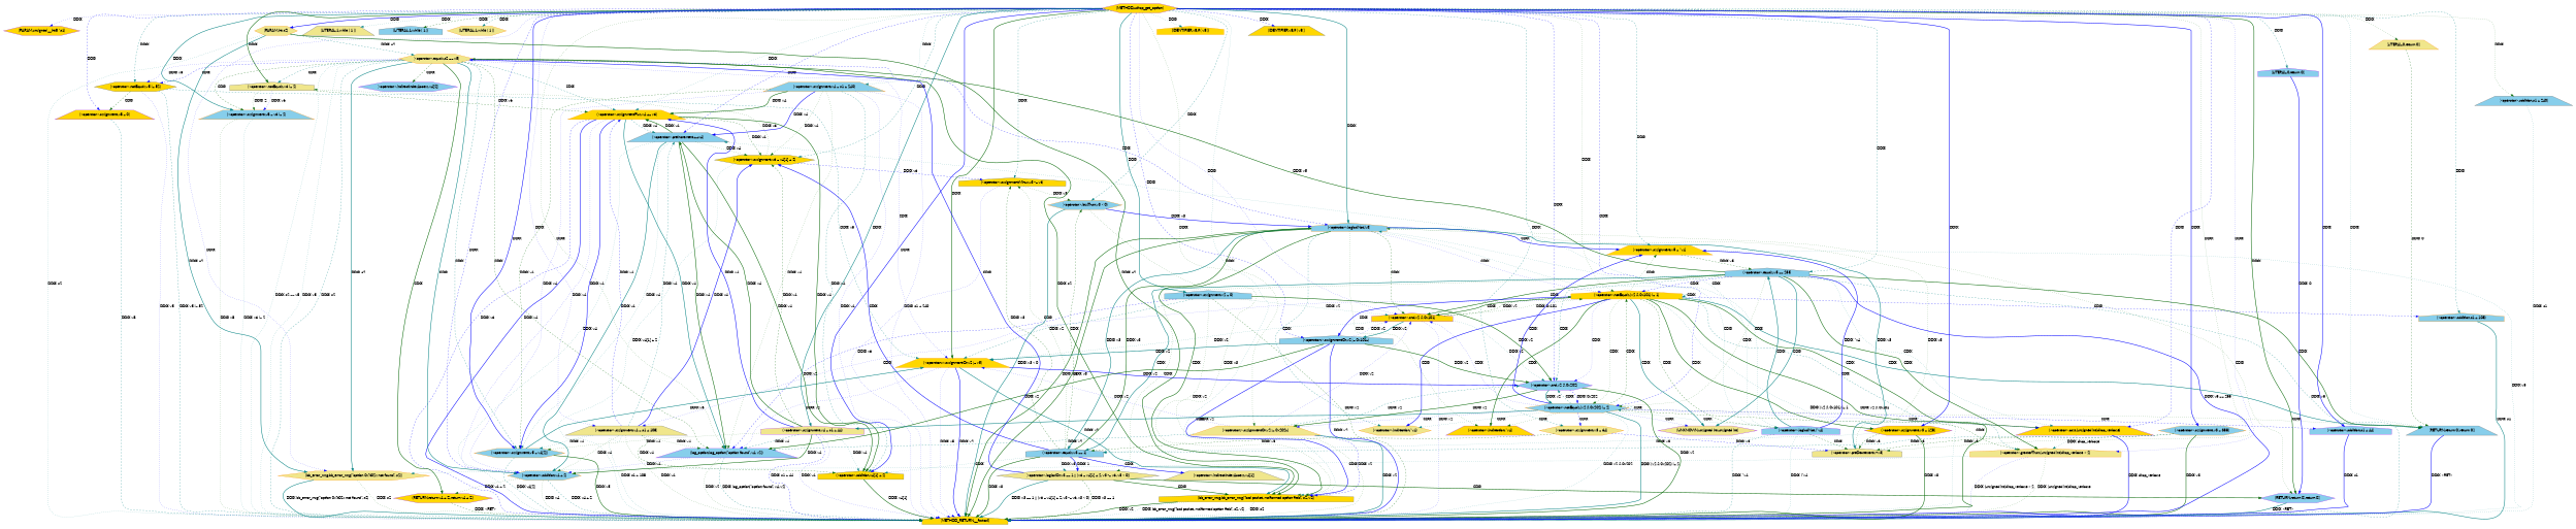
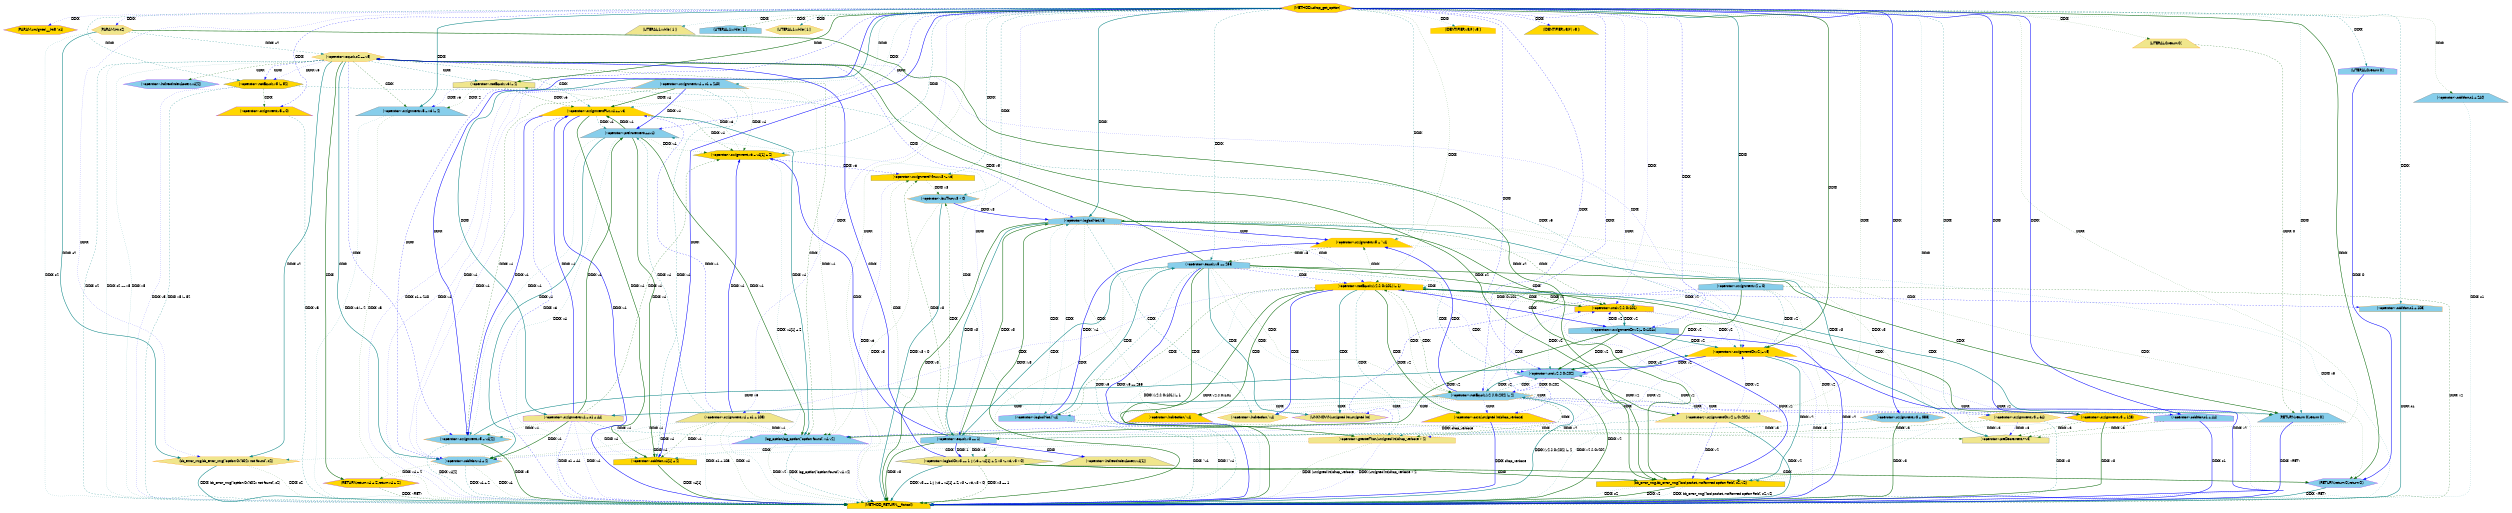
  digraph {
    fontname=Lato
    node [color=darkorange fillcolor=skyblue fontname=Lato shape=hexagon style=filled]
    edge [color=teal fontname=Lato style=dotted]
    n1 [color=purple fillcolor=gold label="(METHOD,udhcp_get_option)"]
    n2 [color=purple fillcolor=gold label="(PARAM,unsigned __int8 *a1)"]
    n3 [fillcolor=khaki label="(PARAM,int a2)"]
    n4 [color=gray40 label="(<operator>.assignment,v2 = 0)" shape=house]
    n5 [label="(<operator>.assignment,v3 = 388)"]
    n6 [label="(<operator>.assignment,v4 = a1 + 240)" shape=trapezium]
    n7 [color=gray40 label="(<operator>.addition,a1 + 240)" shape=trapezium]
    n8 [color=gray40 fillcolor=khaki label="(LITERAL,1,while ( 1 ))" shape=trapezium]
    n9 [color=gray40 label="(LITERAL,1,while ( 1 ))" shape=house]
    n10 [fillcolor=khaki label="(LITERAL,1,while ( 1 ))"]
    n11 [fillcolor=gold label="(<operator>.assignment,v5 = *v4)" shape=trapezium]
    n12 [color=gray40 fillcolor=khaki label="(<operator>.preDecrement,--v3)" shape=house]
    n13 [color=gray40 label="(<operator>.preIncrement,++v4)" shape=trapezium]
    n14 [color=gray40 label="(<operator>.equals,v5 == 255)" shape=house]
    n15 [color=gray40 label="(<operator>.equals,v3 == 1)" shape=house]
    n16 [color=gray40 fillcolor=gold label="(<operator>.assignment,v6 = v4[1] + 2)"]
    n17 [color=gray40 fillcolor=gold label="(<operator>.addition,v4[1] + 2)" shape=house]
    n18 [color=gray40 fillcolor=gold label="(<operator>.assignmentMinus,v3 -= v6)" shape=house]
    n19 [label="(<operator>.lessThan,v3 < 0)"]
    n20 [color=gray40 fillcolor=gold label="(bb_error_msg,bb_error_msg(\"bad packet, malformed option field\", a2, v2))" shape=house]
    n21 [color=purple label="(RETURN,return 0;,return 0;)"]
    n22 [color=purple label="(LITERAL,0,return 0;)" shape=house]
    n23 [color=purple label="(log_option,log_option(\"option found\", v4, v2))" shape=trapezium]
    n24 [label="(<operator>.addition,v4 + 2)"]
-   n25 [label="(<operator>.assignment,v8 = v6 != 2)" shape=trapezium]
+   n25 [color=gray40 label="(<operator>.assignment,v8 = v6 != 2)" shape=trapezium]
    n26 [color=gray40 fillcolor=khaki label="(<operator>.notEquals,v6 != 2)" shape=house]
    n27 [color=gray40 fillcolor=gold label="(<operator>.notEquals,v5 != 52)"]
    n28 [color=purple fillcolor=gold label="(<operator>.assignment,v8 = 0)" shape=trapezium]
    n29 [fillcolor=gold label="(IDENTIFIER,v8,if ( v8 ))" shape=house]
    n30 [label="(<operator>.assignment,v5 = v4[2])"]
    n31 [fillcolor=gold label="(<operator>.assignmentPlus,v4 += v6)" shape=trapezium]
    n32 [color=gray40 fillcolor=gold label="(IDENTIFIER,v8,if ( v8 ))" shape=trapezium]
    n33 [fillcolor=gold label="(<operators>.assignmentOr,v2 |= v5)" shape=trapezium]
    n34 [label="(<operator>.logicalNot,!v3)" shape=house]
    n35 [fillcolor=gold label="(<operator>.notEquals,(v2 & 0x101) != 1)" shape=house]
    n36 [color=purple fillcolor=gold label="(<operator>.and,v2 & 0x101)" shape=house]
    n37 [color=gray40 label="(<operators>.assignmentOr,v2 |= 0x101u)" shape=house]
    n38 [color=gray40 fillcolor=khaki label="(<operator>.assignment,v4 = a1 + 108)" shape=trapezium]
    n39 [label="(<operator>.addition,a1 + 108)" shape=house]
    n40 [color=purple fillcolor=gold label="(<operator>.assignment,v3 = 128)"]
    n41 [label="(<operator>.notEquals,(v2 & 0x202) != 2)"]
    n42 [color=purple label="(<operator>.and,v2 & 0x202)"]
    n43 [fillcolor=khaki label="(<operators>.assignmentOr,v2 |= 0x202u)" shape=trapezium]
    n44 [color=purple fillcolor=khaki label="(<operator>.assignment,v4 = a1 + 44)" shape=house]
    n45 [color=purple label="(<operator>.addition,a1 + 44)" shape=house]
    n46 [fillcolor=khaki label="(<operator>.assignment,v3 = 64)"]
    n47 [fillcolor=khaki label="(<operator>.greaterThan,(unsigned int)dhcp_verbose > 2)" shape=house]
    n48 [color=purple fillcolor=gold label="(<operator>.cast,(unsigned int)dhcp_verbose)" shape=trapezium]
    n49 [fillcolor=khaki label="(bb_error_msg,bb_error_msg(\"option 0x%02x not found\", a2))"]
    n50 [color=gray40 label="(RETURN,return 0;,return 0;)" shape=trapezium]
    n51 [fillcolor=khaki label="(LITERAL,0,return 0;)" shape=trapezium]
    n52 [fillcolor=khaki label="(<operator>.equals,a2 == v5)"]
    n53 [color=gray40 fillcolor=gold label="(METHOD_RETURN,__fastcall)" shape=house]
    n54 [color=gray40 fillcolor=khaki label="(<operator>.logicalOr,v3 == 1 || (v6 = v4[1] + 2, v3 -= v6, v3 < 0))"]
    n55 [color=purple fillcolor=khaki label="(UNKNOWN,unsigned int,unsigned int)"]
    n56 [color=gray40 fillcolor=khaki label="(<operator>.indirectIndexAccess,v4[1])" shape=trapezium]
    n57 [color=purple fillcolor=gold label="(RETURN,return v4 + 2;,return v4 + 2;)"]
    n58 [color=purple label="(<operator>.indirectIndexAccess,v4[2])"]
    n59 [color=purple label="(<operator>.logicalNot,!*v4)" shape=house]
    n60 [color=purple fillcolor=gold label="(<operator>.indirection,*v4)" shape=trapezium]
    n61 [fillcolor=khaki label="(<operator>.indirection,*v4)"]
    n1 -> n2 [color=blue label="DDG: "]
-   n1 -> n3 [color=blue label="DDG: " style=bold]
+   n1 -> n3 [color=blue label="DDG: "]
    n1 -> n4 [label="DDG: " style=bold]
    n1 -> n5 [color=blue label="DDG: " style=bold]
    n1 -> n6 [label="DDG: "]
    n1 -> n7 [color=darkgreen label="DDG: "]
    n1 -> n8 [label="DDG: "]
    n1 -> n9 [color=darkgreen label="DDG: " style=dashed]
    n1 -> n10 [label="DDG: " style=dashed]
    n1 -> n11 [label="DDG: " style=dashed]
    n1 -> n12 [color=darkgreen label="DDG: "]
    n1 -> n13 [color=blue label="DDG: " style=dashed]
    n1 -> n14 [label="DDG: " style=dashed]
+   n1 -> n15 [color=blue label="DDG: "]
    n1 -> n16 [label="DDG: " style=dashed]
    n1 -> n17 [color=blue label="DDG: " style=bold]
    n1 -> n18 [label="DDG: " style=dashed]
    n1 -> n19 [label="DDG: " style=dashed]
    n1 -> n20 [label="DDG: "]
    n1 -> n21 [color=darkgreen label="DDG: " style=bold]
    n1 -> n22 [label="DDG: " style=dashed]
    n1 -> n23 [color=darkgreen label="DDG: "]
    n1 -> n24 [color=blue label="DDG: " style=dashed]
    n1 -> n25 [label="DDG: " style=bold]
    n1 -> n26 [color=darkgreen label="DDG: " style=bold]
    n1 -> n27 [label="DDG: " style=dashed]
    n1 -> n28 [color=blue label="DDG: " style=dashed]
    n1 -> n29 [label="DDG: "]
    n1 -> n30 [color=blue label="DDG: " style=bold]
    n1 -> n31 [label="DDG: "]
    n1 -> n32 [color=blue label="DDG: " style=dashed]
    n1 -> n33 [color=darkgreen label="DDG: " style=bold]
    n1 -> n34 [label="DDG: " style=bold]
    n1 -> n35 [color=darkgreen label="DDG: "]
    n1 -> n36 [color=blue label="DDG: "]
    n1 -> n37 [color=blue label="DDG: " style=dashed]
    n1 -> n38 [color=blue label="DDG: "]
    n1 -> n39 [label="DDG: " style=dashed]
    n1 -> n40 [color=blue label="DDG: " style=bold]
    n1 -> n41 [color=blue label="DDG: " style=dashed]
    n1 -> n42 [color=blue label="DDG: " style=dashed]
    n1 -> n43 [color=darkgreen label="DDG: "]
    n1 -> n44 [label="DDG: " style=bold]
    n1 -> n45 [color=blue label="DDG: " style=bold]
    n1 -> n46 [label="DDG: " style=dashed]
    n1 -> n47 [color=blue label="DDG: "]
    n1 -> n48 [color=blue label="DDG: " style=dashed]
    n1 -> n49 [color=blue label="DDG: "]
    n1 -> n50 [label="DDG: "]
    n1 -> n51 [color=darkgreen label="DDG: "]
    n3 -> n20 [color=darkgreen label="DDG: a2" style=bold]
    n3 -> n49 [label="DDG: a2" style=bold]
    n3 -> n52 [label="DDG: a2" style=dashed]
    n3 -> n53 [label="DDG: a2"]
    n4 -> n20 [color=darkgreen label="DDG: v2"]
    n4 -> n23 [color=blue label="DDG: v2" style=dashed]
    n4 -> n33 [label="DDG: v2" style=dashed]
    n4 -> n36 [label="DDG: v2"]
    n4 -> n42 [color=darkgreen label="DDG: v2" style=bold]
    n4 -> n53 [color=darkgreen label="DDG: v2" style=dashed]
-   n5 -> n12 [color=darkgreen label="DDG: v3" style=dashed]
+   n45 -> n12 [color=darkgreen label="DDG: v3" style=dashed]
    n5 -> n15 [label="DDG: v3" style=dashed]
    n5 -> n53 [color=darkgreen label="DDG: v3" style=bold]
    n6 -> n13 [color=blue label="DDG: v4" style=bold]
    n6 -> n16 [color=darkgreen label="DDG: v4"]
    n6 -> n17 [label="DDG: v4" style=dashed]
    n6 -> n23 [color=darkgreen label="DDG: v4"]
    n6 -> n24 [color=blue label="DDG: v4"]
    n6 -> n30 [color=darkgreen label="DDG: v4" style=dashed]
    n6 -> n31 [color=darkgreen label="DDG: v4" style=bold]
    n6 -> n53 [color=blue label="DDG: v4"]
    n6 -> n53 [color=blue label="DDG: a1 + 240"]
    n7 -> n53 [label="DDG: a1"]
    n11 -> n14 [color=darkgreen label="DDG: v5" style=dashed]
    n11 -> n53 [label="DDG: v5"]
    n12 -> n34 [color=darkgreen label="DDG: v3"]
    n13 -> n16 [color=darkgreen label="DDG: v4"]
    n13 -> n17 [color=darkgreen label="DDG: v4" style=bold]
    n13 -> n23 [color=darkgreen label="DDG: v4" style=bold]
    n13 -> n24 [label="DDG: v4" style=bold]
    n13 -> n30 [label="DDG: v4"]
    n13 -> n31 [color=darkgreen label="DDG: v4" style=bold]
    n13 -> n53 [label="DDG: v4"]
    n14 -> n15 [label="CDG: " style=bold]
    n14 -> n35 [color=blue label="CDG: " style=dashed]
    n14 -> n36 [color=darkgreen label="CDG: " style=bold]
    n14 -> n41 [color=darkgreen label="CDG: "]
    n14 -> n42 [label="CDG: " style=dashed]
    n14 -> n47 [color=darkgreen label="CDG: " style=bold]
    n14 -> n48 [label="CDG: "]
    n14 -> n50 [color=darkgreen label="CDG: " style=bold]
    n14 -> n52 [color=darkgreen label="DDG: v5" style=bold]
    n14 -> n53 [color=blue label="DDG: v5 == 255" style=bold]
    n14 -> n53 [label="DDG: v5" style=dashed]
    n14 -> n54 [color=darkgreen label="CDG: "]
    n14 -> n55 [label="CDG: " style=bold]
    n15 -> n16 [color=blue label="CDG: " style=bold]
    n15 -> n17 [label="CDG: "]
    n15 -> n18 [color=darkgreen label="DDG: v3" style=dashed]
    n15 -> n18 [color=darkgreen label="CDG: "]
    n15 -> n19 [color=darkgreen label="CDG: " style=dashed]
    n15 -> n34 [color=darkgreen label="DDG: v3" style=bold]
    n15 -> n53 [color=darkgreen label="DDG: v3" style=bold]
    n15 -> n54 [label="DDG: v3"]
    n15 -> n54 [color=blue label="DDG: 1" style=bold]
    n15 -> n56 [color=blue label="CDG: " style=bold]
    n16 -> n18 [color=blue label="DDG: v6" style=dashed]
    n16 -> n26 [color=darkgreen label="DDG: v6"]
    n16 -> n53 [label="DDG: v4[1] + 2"]
    n17 -> n53 [color=darkgreen label="DDG: v4[1]" style=bold]
    n18 -> n19 [color=darkgreen label="DDG: v3"]
    n18 -> n53 [color=blue label="DDG: v6"]
    n19 -> n34 [color=blue label="DDG: v3" style=bold]
    n19 -> n53 [color=darkgreen label="DDG: v3"]
    n19 -> n53 [label="DDG: v3 < 0" style=bold]
    n20 -> n53 [color=darkgreen label="DDG: v2" style=bold]
    n20 -> n53 [label="DDG: bb_error_msg(\"bad packet, malformed option field\", a2, v2)"]
    n20 -> n53 [label="DDG: a2"]
    n21 -> n53 [label="DDG: <RET>" style=bold]
    n22 -> n21 [color=blue label="DDG: 0" style=bold]
    n23 -> n24 [color=blue label="DDG: v4"]
    n23 -> n53 [label="DDG: log_option(\"option found\", v4, v2)" style=dashed]
    n23 -> n53 [color=darkgreen label="DDG: v2"]
    n24 -> n53 [label="DDG: v4 + 2" style=dashed]
    n24 -> n53 [color=darkgreen label="DDG: v4"]
    n24 -> n57 [color=darkgreen label="DDG: v4 + 2"]
    n25 -> n53 [label="DDG: v6 != 2"]
    n25 -> n53 [color=darkgreen label="DDG: v8"]
    n26 -> n25 [color=blue label="DDG: v6"]
    n26 -> n25 [color=darkgreen label="DDG: 2"]
    n26 -> n31 [color=darkgreen label="DDG: v6" style=dashed]
    n27 -> n28 [color=darkgreen label="CDG: " style=dashed]
    n27 -> n33 [label="DDG: v5" style=dashed]
    n27 -> n53 [label="DDG: v5 != 52" style=dashed]
    n27 -> n53 [color=blue label="DDG: v5"]
    n28 -> n53 [label="DDG: v8" style=dashed]
    n30 -> n33 [label="DDG: v5" style=bold]
    n30 -> n53 [color=darkgreen label="DDG: v5" style=bold]
    n30 -> n53 [label="DDG: v4[2]" style=dashed]
    n31 -> n13 [label="DDG: v4" style=dashed]
    n31 -> n16 [color=darkgreen label="DDG: v4" style=dashed]
    n31 -> n17 [color=darkgreen label="DDG: v4" style=bold]
    n31 -> n23 [label="DDG: v4" style=bold]
    n31 -> n24 [color=blue label="DDG: v4"]
    n31 -> n30 [color=blue label="DDG: v4" style=bold]
    n31 -> n53 [color=blue label="DDG: v6" style=dashed]
    n31 -> n53 [color=blue label="DDG: v4" style=bold]
    n33 -> n20 [label="DDG: v2" style=bold]
    n33 -> n23 [color=blue label="DDG: v2"]
    n33 -> n42 [color=blue label="DDG: v2" style=bold]
    n33 -> n53 [color=blue label="DDG: v5"]
    n33 -> n53 [color=blue label="DDG: v2" style=bold]
    n34 -> n11 [color=blue label="CDG: " style=bold]
    n34 -> n12 [label="DDG: v3" style=bold]
    n34 -> n15 [label="DDG: v3" style=bold]
    n34 -> n20 [color=darkgreen label="CDG: " style=bold]
    n34 -> n21 [color=darkgreen label="CDG: "]
    n34 -> n35 [color=blue label="CDG: "]
    n34 -> n36 [color=darkgreen label="CDG: " style=dashed]
    n34 -> n53 [color=darkgreen label="DDG: !v3" style=bold]
    n34 -> n53 [color=darkgreen label="DDG: v3" style=bold]
    n34 -> n59 [label="CDG: "]
    n34 -> n60 [color=darkgreen label="CDG: "]
    n34 -> n61 [label="CDG: " style=dashed]
    n35 -> n11 [color=darkgreen label="CDG: "]
    n35 -> n35 [label="CDG: " style=dashed]
    n35 -> n36 [color=darkgreen label="CDG: " style=bold]
    n35 -> n37 [color=blue label="CDG: " style=bold]
    n35 -> n38 [color=blue label="CDG: "]
    n35 -> n39 [color=blue label="CDG: " style=dashed]
    n35 -> n40 [color=darkgreen label="CDG: " style=bold]
    n35 -> n41 [color=darkgreen label="CDG: "]
    n35 -> n42 [color=blue label="CDG: "]
    n35 -> n47 [label="CDG: " style=dashed]
    n35 -> n48 [color=darkgreen label="CDG: " style=bold]
    n35 -> n50 [label="CDG: " style=bold]
    n35 -> n53 [label="DDG: (v2 & 0x101) != 1"]
    n35 -> n53 [color=darkgreen label="DDG: v2 & 0x101" style=bold]
    n35 -> n55 [label="CDG: " style=bold]
    n35 -> n59 [color=darkgreen label="CDG: " style=dashed]
    n35 -> n60 [color=darkgreen label="CDG: " style=bold]
    n35 -> n61 [color=blue label="CDG: " style=bold]
    n36 -> n33 [label="DDG: v2"]
    n36 -> n35 [color=darkgreen label="DDG: v2" style=dashed]
    n36 -> n35 [color=darkgreen label="DDG: 0x101"]
    n36 -> n37 [label="DDG: v2" style=bold]
    n36 -> n42 [label="DDG: v2"]
    n36 -> n53 [color=blue label="DDG: v2"]
    n37 -> n20 [color=blue label="DDG: v2" style=bold]
    n37 -> n23 [color=darkgreen label="DDG: v2" style=bold]
    n37 -> n33 [label="DDG: v2" style=bold]
    n37 -> n36 [color=blue label="DDG: v2"]
    n37 -> n42 [color=darkgreen label="DDG: v2" style=bold]
    n37 -> n53 [color=blue label="DDG: v2" style=bold]
    n38 -> n13 [label="DDG: v4" style=dashed]
    n38 -> n16 [color=blue label="DDG: v4" style=bold]
    n38 -> n17 [color=darkgreen label="DDG: v4" style=dashed]
    n38 -> n23 [color=darkgreen label="DDG: v4"]
    n38 -> n24 [color=darkgreen label="DDG: v4"]
    n38 -> n30 [label="DDG: v4"]
    n38 -> n31 [color=blue label="DDG: v4" style=dashed]
    n38 -> n53 [label="DDG: a1 + 108"]
    n38 -> n53 [color=darkgreen label="DDG: v4"]
    n39 -> n53 [label="DDG: a1" style=bold]
    n40 -> n12 [color=darkgreen label="DDG: v3" style=dashed]
    n40 -> n15 [label="DDG: v3"]
    n40 -> n53 [color=darkgreen label="DDG: v3" style=bold]
    n41 -> n11 [color=blue label="CDG: " style=bold]
    n41 -> n35 [color=darkgreen label="CDG: " style=dashed]
    n41 -> n36 [color=blue label="CDG: "]
    n41 -> n41 [label="CDG: " style=dashed]
    n41 -> n42 [label="CDG: " style=dashed]
    n41 -> n43 [color=blue label="CDG: "]
    n41 -> n44 [label="CDG: " style=bold]
    n41 -> n45 [color=blue label="CDG: " style=dashed]
    n41 -> n46 [color=blue label="CDG: " style=dashed]
    n41 -> n47 [color=darkgreen label="CDG: " style=dashed]
    n41 -> n48 [color=blue label="CDG: "]
    n41 -> n50 [color=darkgreen label="CDG: "]
    n41 -> n53 [label="DDG: v2 & 0x202"]
    n41 -> n53 [label="DDG: (v2 & 0x202) != 2" style=bold]
    n41 -> n55 [color=blue label="CDG: "]
    n41 -> n59 [label="CDG: "]
    n41 -> n60 [color=darkgreen label="CDG: "]
    n41 -> n61 [label="CDG: "]
    n42 -> n41 [label="DDG: v2" style=bold]
    n42 -> n41 [color=blue label="DDG: 0x202" style=dashed]
    n42 -> n43 [color=darkgreen label="DDG: v2" style=bold]
    n42 -> n53 [color=darkgreen label="DDG: v2" style=bold]
    n43 -> n20 [color=blue label="DDG: v2" style=dashed]
    n43 -> n23 [label="DDG: v2" style=dashed]
    n43 -> n33 [color=blue label="DDG: v2"]
    n43 -> n36 [color=blue label="DDG: v2"]
    n43 -> n42 [label="DDG: v2" style=dashed]
    n43 -> n53 [label="DDG: v2" style=bold]
    n44 -> n13 [color=darkgreen label="DDG: v4" style=bold]
    n44 -> n16 [color=darkgreen label="DDG: v4" style=dashed]
    n44 -> n17 [label="DDG: v4"]
    n44 -> n23 [label="DDG: v4" style=dashed]
    n44 -> n24 [color=darkgreen label="DDG: v4" style=bold]
    n44 -> n30 [color=darkgreen label="DDG: v4"]
    n44 -> n31 [color=blue label="DDG: v4" style=bold]
    n44 -> n53 [color=blue label="DDG: a1 + 44" style=dashed]
    n44 -> n53 [color=blue label="DDG: v4"]
    n45 -> n53 [color=blue label="DDG: a1" style=bold]
    n46 -> n12 [color=blue label="DDG: v3" style=dashed]
    n46 -> n15 [color=darkgreen label="DDG: v3" style=dashed]
+   n46 -> n53 [label="DDG: v3" style=dashed]
    n47 -> n49 [label="CDG: "]
    n47 -> n53 [color=darkgreen label="DDG: (unsigned int)dhcp_verbose"]
    n47 -> n53 [color=blue label="DDG: (unsigned int)dhcp_verbose > 2"]
    n48 -> n47 [label="DDG: dhcp_verbose"]
    n48 -> n53 [color=blue label="DDG: dhcp_verbose" style=bold]
    n49 -> n53 [label="DDG: bb_error_msg(\"option 0x%02x not found\", a2)" style=bold]
    n49 -> n53 [color=darkgreen label="DDG: a2"]
    n50 -> n53 [color=blue label="DDG: <RET>" style=bold]
    n51 -> n50 [color=darkgreen label="DDG: 0" style=dashed]
    n52 -> n20 [color=darkgreen label="DDG: a2" style=bold]
    n52 -> n23 [color=darkgreen label="CDG: " style=dashed]
    n52 -> n24 [label="CDG: " style=bold]
    n52 -> n25 [color=darkgreen label="CDG: " style=dashed]
    n52 -> n26 [label="CDG: " style=dashed]
    n52 -> n27 [color=blue label="DDG: v5"]
    n52 -> n27 [color=blue label="CDG: " style=dashed]
-   n52 -> n30 [label="CDG: " style=dashed]
+   n52 -> n30 [color=blue label="CDG: " style=dashed]
    n52 -> n31 [label="CDG: " style=dashed]
    n52 -> n33 [color=blue label="CDG: "]
    n52 -> n34 [color=blue label="CDG: " style=dashed]
    n52 -> n49 [label="DDG: a2" style=bold]
    n52 -> n53 [label="DDG: a2 == v5"]
    n52 -> n53 [label="DDG: v5"]
    n52 -> n53 [label="DDG: a2" style=dashed]
    n52 -> n57 [color=darkgreen label="CDG: " style=bold]
    n52 -> n58 [color=darkgreen label="CDG: " style=dashed]
    n54 -> n20 [color=darkgreen label="CDG: " style=bold]
    n54 -> n21 [color=darkgreen label="CDG: " style=bold]
    n54 -> n52 [color=blue label="CDG: " style=bold]
    n54 -> n53 [label="DDG: v3 == 1 || (v6 = v4[1] + 2, v3 -= v6, v3 < 0)" style=bold]
    n54 -> n53 [color=darkgreen label="DDG: v3 == 1" style=dashed]
    n57 -> n53 [color=darkgreen label="DDG: <RET>" style=dashed]
    n59 -> n11 [color=blue label="DDG: *v4" style=bold]
    n59 -> n12 [color=darkgreen label="CDG: " style=dashed]
    n59 -> n13 [label="CDG: "]
    n59 -> n14 [label="CDG: " style=bold]
    n59 -> n34 [label="CDG: "]
    n59 -> n53 [label="DDG: *v4" style=dashed]
    n59 -> n53 [label="DDG: !*v4"]
  }
